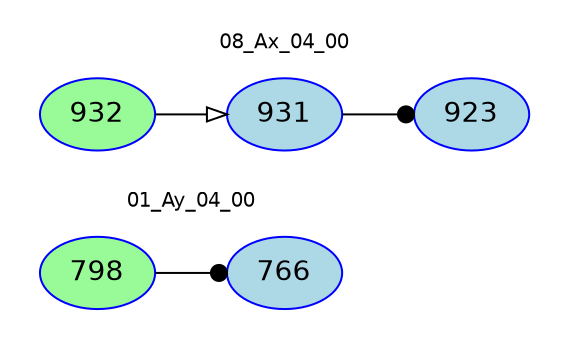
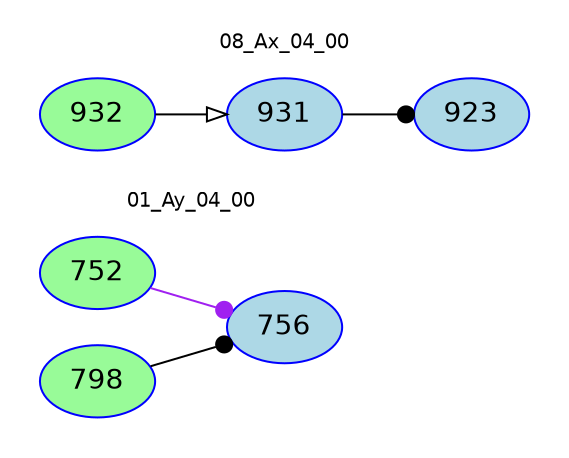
  digraph {
    fontname="DejaVu Sans"
    rankdir=LR
    node [color=blue fillcolor=palegreen fontname="DejaVu Sans" style=filled]
    edge [arrowhead=dot color=black fontname="DejaVu Sans"]
-   n2 [fillcolor=lightblue label=766]
+   n1 [label=752]
+   n2 [fillcolor=lightblue label=756]
    n3 [label=798]
    n4 [label=932]
    n5 [fillcolor=lightblue label=931]
    n6 [fillcolor=lightblue label=923]
    subgraph cluster_1 {
      color=white
      fontsize=10
      label="01_Ay_04_00"
+     n1
      n2
      n3
    }
    subgraph cluster_2 {
      color=white
      fontsize=10
      label="08_Ax_04_00"
      n4
      n5
      n6
    }
+   n1 -> n2 [color=purple]
    n3 -> n2
    n4 -> n5 [arrowhead=onormal]
    n5 -> n6
  }
